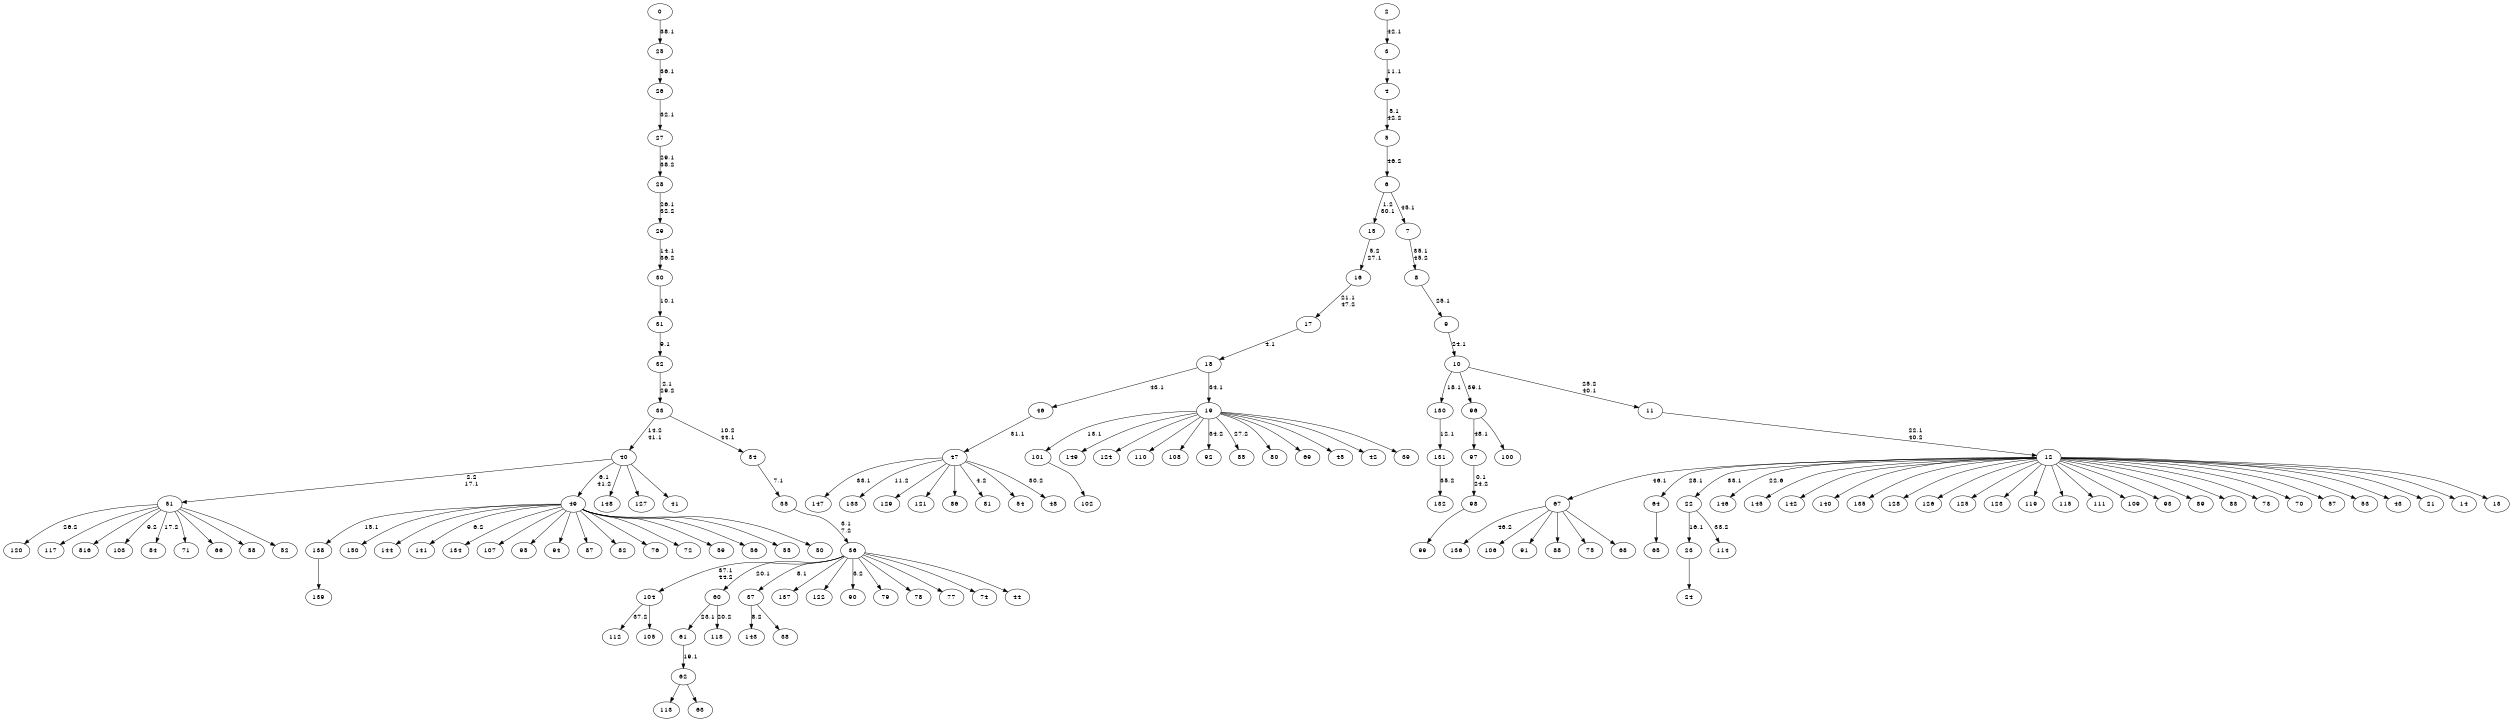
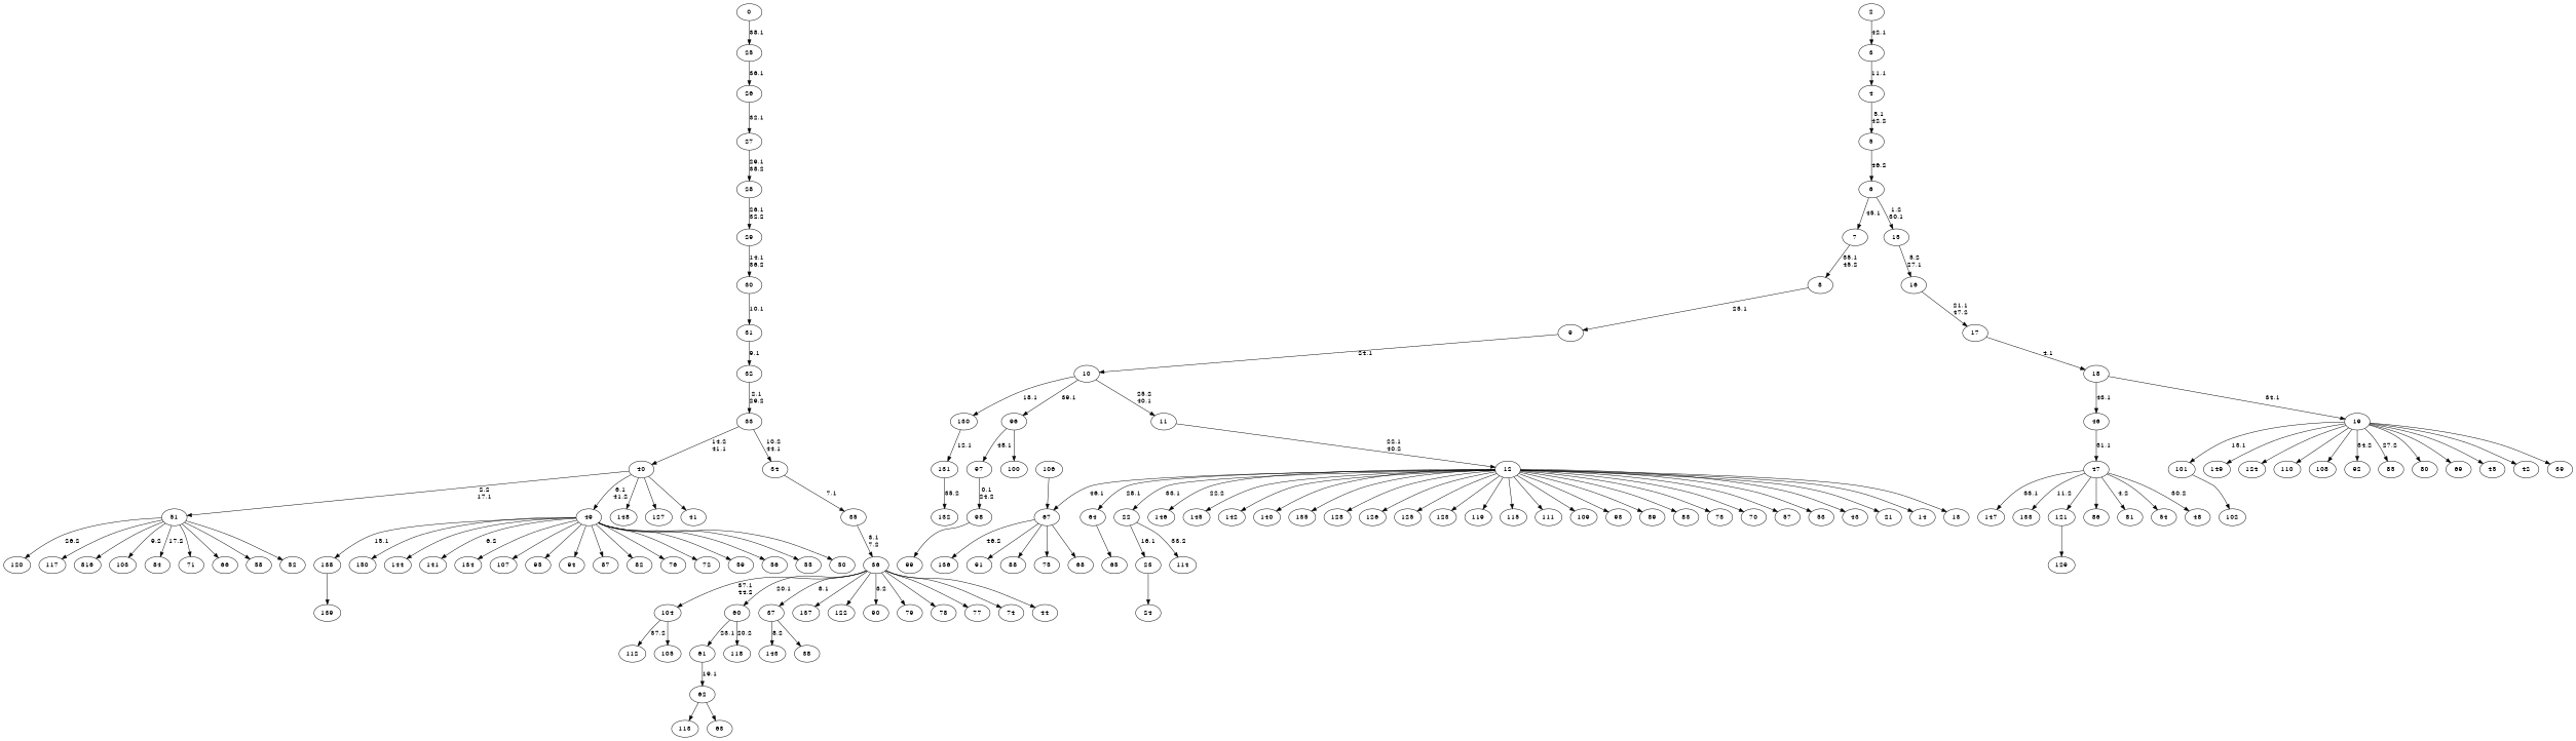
  digraph {
    138
    139
    131
    132
    130
    104
    112
    105
    101
    102
    98
    99
    97
    96
    100
    67
    136
    106
    91
    88
    75
    68
    64
    65
    62
    113
    63
    61
    60
    118
    51
    120
    117
    n34 [label=816]
    103
    84
    71
    66
    58
    52
    49
    150
    144
    141
    134
    107
    95
    94
    87
    82
    76
    72
    59
    56
    55
    50
    47
    147
    133
    129
    121
    86
    81
    54
    48
    46
    40
    148
    127
    41
    37
    143
    38
    36
    137
    122
    90
    79
    78
    77
    74
    44
    35
    34
    33
    32
    31
    30
    29
    28
    27
    26
    25
    23
    24
    22
    114
    19
    149
    124
    110
    108
    92
    85
    80
    69
    45
    42
    39
    18
    17
    16
    15
    12
    146
    145
    142
    140
    135
    128
    126
    125
    123
    119
    115
    111
    109
    93
    89
    83
    73
    70
    57
    53
    43
    21
    14
    13
    11
    10
    9
    8
    7
    6
    5
    4
    3
    2
    0
    138 -> 139
    131 -> 132 [label="35,2"]
    130 -> 131 [label="12,1"]
    104 -> 112 [label="37,2"]
    104 -> 105
    101 -> 102
    98 -> 99
    97 -> 98 [label="0,1\n24,2"]
    96 -> 97 [label="48,1"]
    96 -> 100
    67 -> 136 [label="46,2"]
-   67 -> 106
+   106 -> 67
    67 -> 91
    67 -> 88
    67 -> 75
    67 -> 68
    64 -> 65
    62 -> 113
    62 -> 63
    61 -> 62 [label="19,1"]
    60 -> 61 [label="23,1"]
    60 -> 118 [label="20,2"]
    51 -> 120 [label="26,2"]
    51 -> 117
    51 -> n34
    51 -> 103 [label="9,2"]
    51 -> 84 [label="17,2"]
    51 -> 71
    51 -> 66
    51 -> 58
    51 -> 52
    49 -> 138 [label="15,1"]
    49 -> 150
    49 -> 144
    49 -> 141 [label="6,2"]
    49 -> 134
    49 -> 107
    49 -> 95
    49 -> 94
    49 -> 87
    49 -> 82
    49 -> 76
    49 -> 72
    49 -> 59
    49 -> 56
    49 -> 55
    49 -> 50
    47 -> 147 [label="33,1"]
    47 -> 133 [label="11,2"]
-   47 -> 129
+   121 -> 129
    47 -> 121
    47 -> 86
    47 -> 81 [label="4,2"]
    47 -> 54
    47 -> 48 [label="30,2"]
    46 -> 47 [label="31,1"]
    40 -> 51 [label="2,2\n17,1"]
    40 -> 49 [label="6,1\n41,2"]
    40 -> 148
    40 -> 127
    40 -> 41
    37 -> 143 [label="8,2"]
    37 -> 38
    36 -> 104 [label="37,1\n44,2"]
    36 -> 60 [label="20,1"]
    36 -> 37 [label="8,1"]
    36 -> 137
    36 -> 122
    36 -> 90 [label="3,2"]
    36 -> 79
    36 -> 78
    36 -> 77
    36 -> 74
    36 -> 44
    35 -> 36 [label="3,1\n7,2"]
    34 -> 35 [label="7,1"]
    33 -> 40 [label="14,2\n41,1"]
    33 -> 34 [label="10,2\n44,1"]
    32 -> 33 [label="2,1\n29,2"]
    31 -> 32 [label="9,1"]
    30 -> 31 [label="10,1"]
    29 -> 30 [label="14,1\n36,2"]
    28 -> 29 [label="26,1\n32,2"]
    27 -> 28 [label="29,1\n38,2"]
    26 -> 27 [label="32,1"]
    25 -> 26 [label="36,1"]
    23 -> 24
    22 -> 23 [label="16,1"]
    22 -> 114 [label="33,2"]
    19 -> 101 [label="13,1"]
    19 -> 149
    19 -> 124
    19 -> 110
    19 -> 108
    19 -> 92 [label="34,2"]
    19 -> 85 [label="27,2"]
    19 -> 80
    19 -> 69
    19 -> 45
    19 -> 42
    19 -> 39
    18 -> 46 [label="43,1"]
    18 -> 19 [label="34,1"]
    17 -> 18 [label="4,1"]
    16 -> 17 [label="21,1\n47,2"]
    15 -> 16 [label="5,2\n27,1"]
    12 -> 67 [label="46,1"]
    12 -> 64 [label="28,1"]
    12 -> 22 [label="33,1"]
-   12 -> 146 [label="22,6"]
+   12 -> 146 [label="22,2"]
    12 -> 145
    12 -> 142
    12 -> 140
    12 -> 135
    12 -> 128
    12 -> 126
    12 -> 125
    12 -> 123
    12 -> 119
    12 -> 115
    12 -> 111
    12 -> 109
    12 -> 93
    12 -> 89
    12 -> 83
    12 -> 73
    12 -> 70
    12 -> 57
    12 -> 53
    12 -> 43
    12 -> 21
    12 -> 14
    12 -> 13
    11 -> 12 [label="22,1\n40,2"]
    10 -> 130 [label="18,1"]
    10 -> 96 [label="39,1"]
    10 -> 11 [label="25,2\n40,1"]
    9 -> 10 [label="24,1"]
    8 -> 9 [label="25,1"]
    7 -> 8 [label="35,1\n45,2"]
    6 -> 15 [label="1,2\n30,1"]
    6 -> 7 [label="45,1"]
    5 -> 6 [label="46,2"]
    4 -> 5 [label="5,1\n42,2"]
    3 -> 4 [label="11,1"]
    2 -> 3 [label="42,1"]
    0 -> 25 [label="38,1"]
  }
